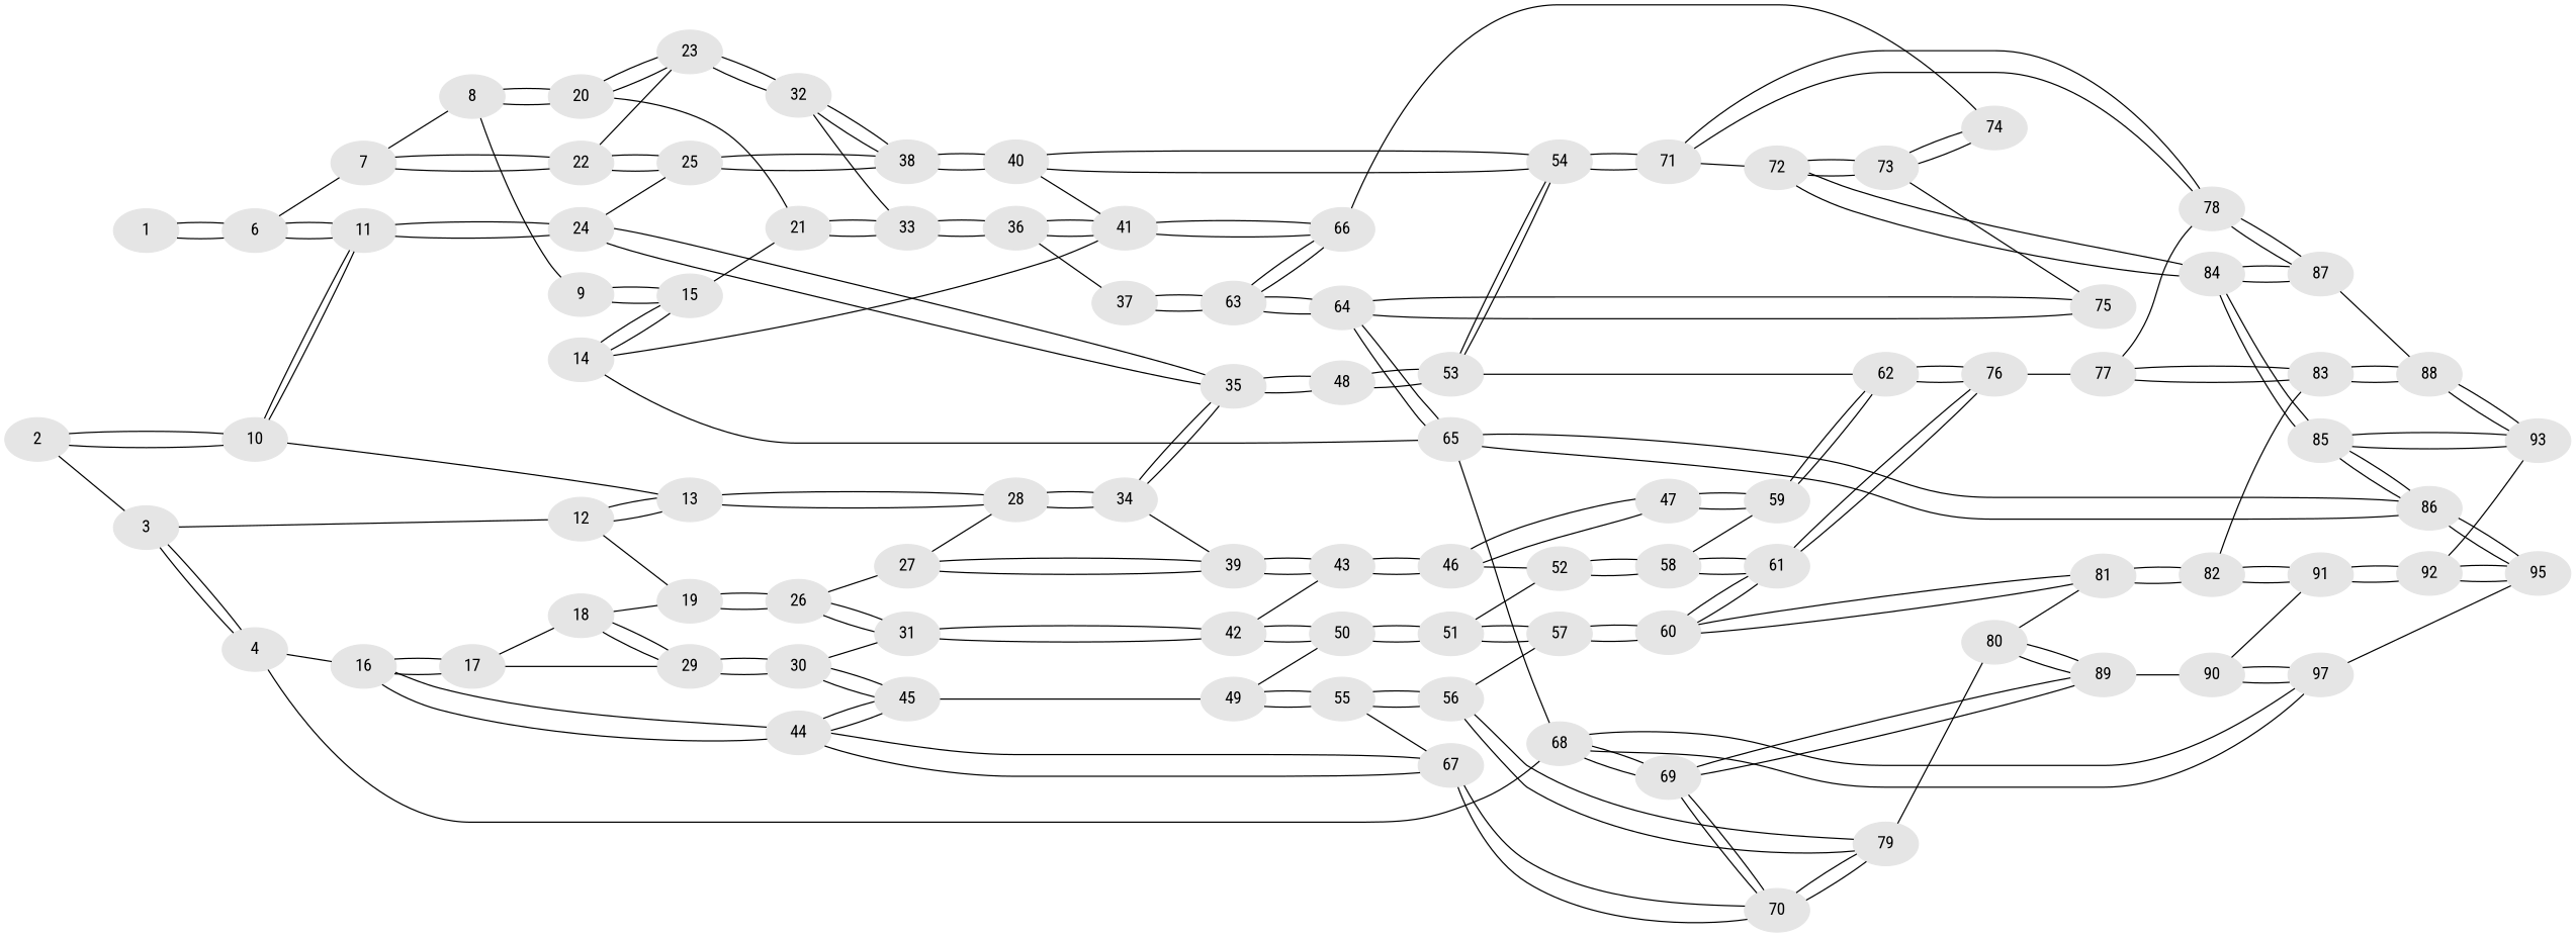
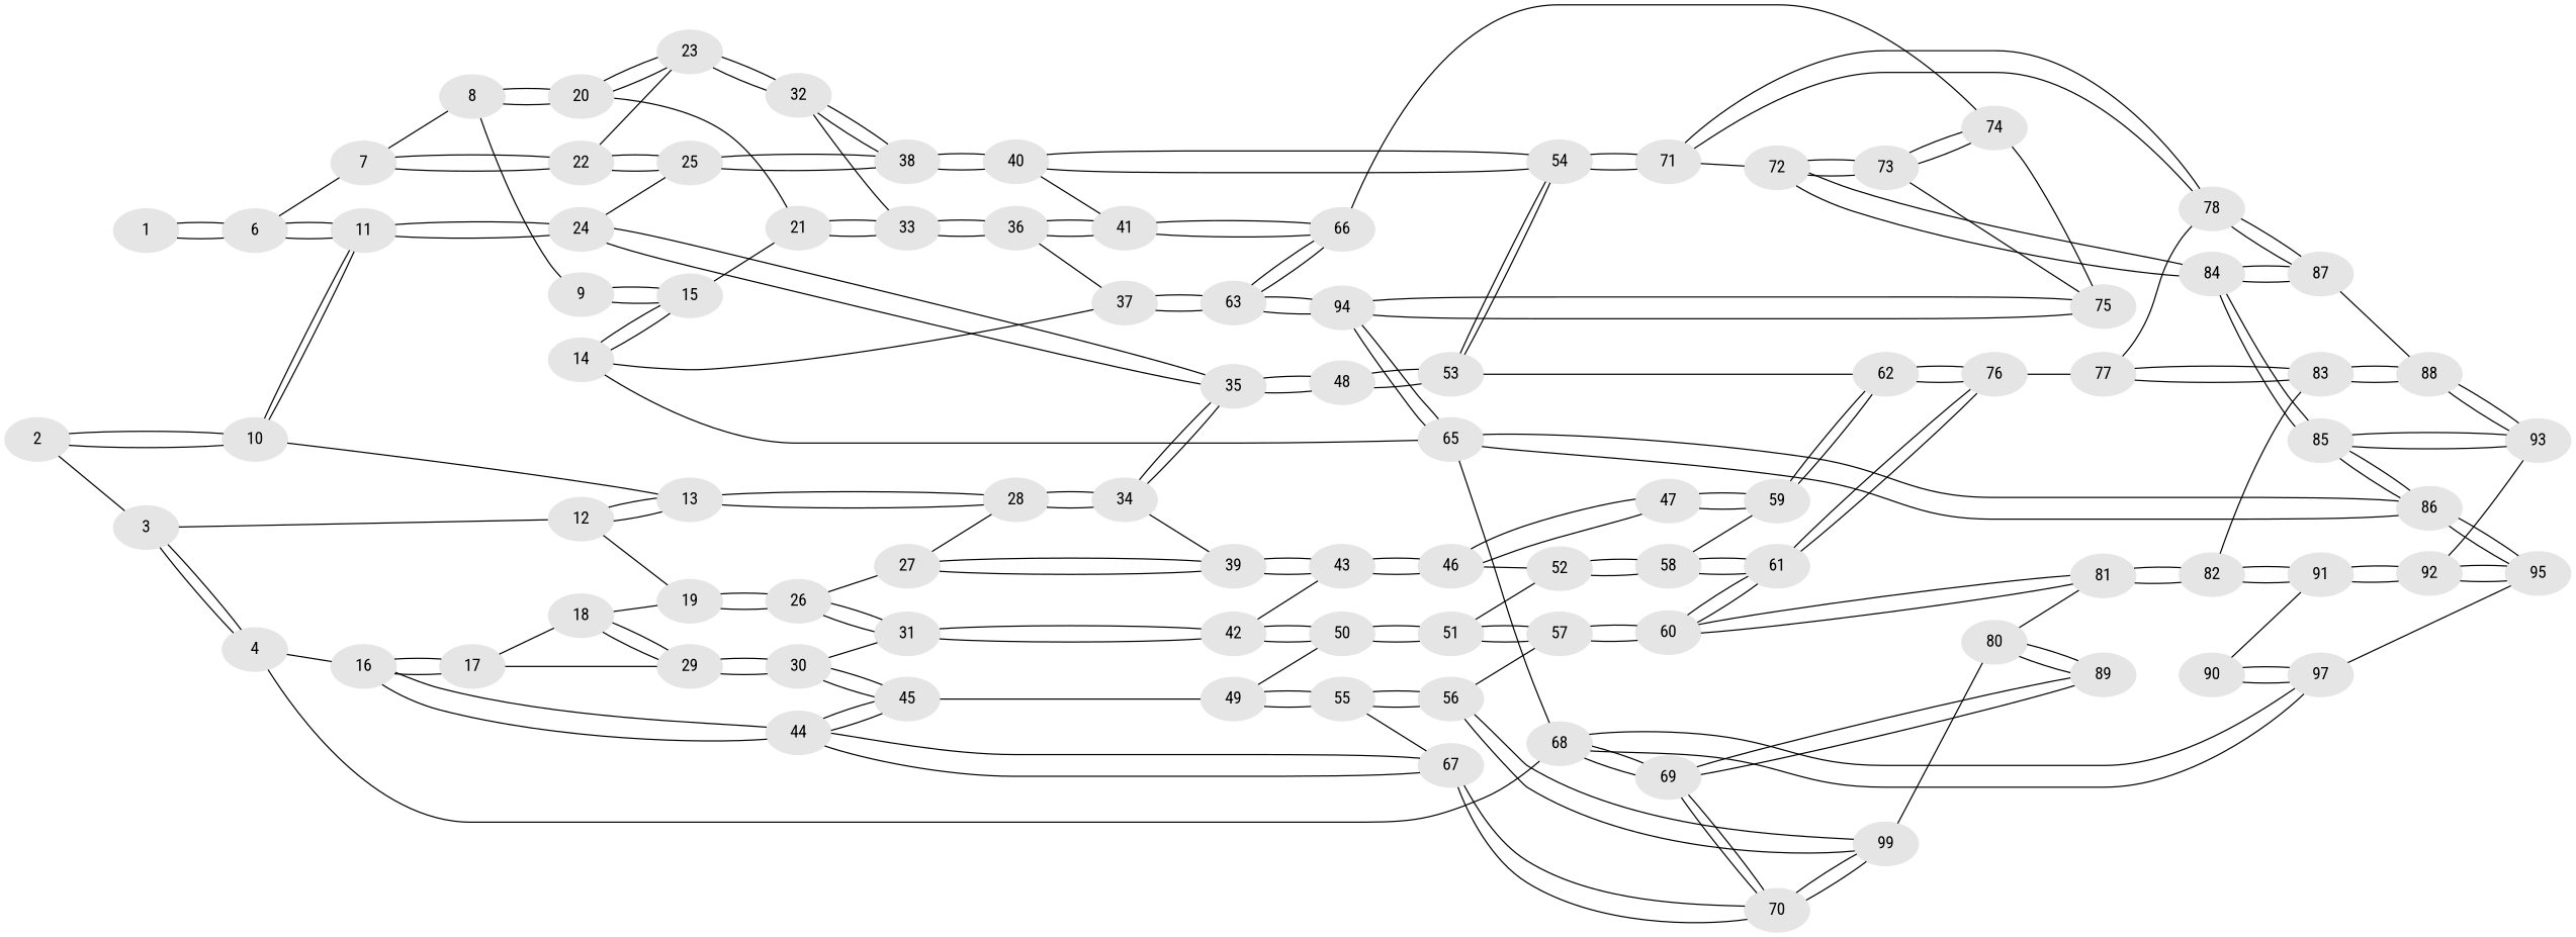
  graph {
    fontname="Roboto Condensed"
    rankdir=LR
    node [color=gray90 fontname="Roboto Condensed" style=filled]
    edge [fontname="Roboto Condensed"]
    1
    6
    2
    3
    10
    7
    11
    4
    12
    13
    16
    68
    19
    17
    44
    69
    n17 [label=97]
    9
    15
    14
    37
    65
    8
    22
    24
    20
    23
    25
    21
    28
    35
    26
    34
    63
    86
    33
    18
    29
    45
    67
    30
    27
    31
    32
    36
    38
    48
    40
    39
    42
    43
    49
    50
    41
    53
    66
-   64
+   64 [label=94]
    54
    46
    71
    74
    51
    47
    52
    70
    55
    59
    58
    62
    56
    57
    60
    61
    76
    72
    78
-   79
+   79 [label=99]
    80
    81
    82
    77
    75
    95
    89
    90
    73
    84
    87
    85
    83
    88
    91
    92
    93
    1 -- 6
    1 -- 6
    6 -- 7
    6 -- 11
    6 -- 11
    2 -- 3
    2 -- 10
    2 -- 10
    3 -- 4
    3 -- 4
    3 -- 12
    10 -- 11
    10 -- 11
    10 -- 13
    7 -- 8
    7 -- 22
    7 -- 22
    11 -- 24
    11 -- 24
    4 -- 16
    4 -- 68
    12 -- 13
    12 -- 13
    12 -- 19
    13 -- 28
    13 -- 28
    16 -- 17
    16 -- 17
    16 -- 44
    16 -- 44
    68 -- 69
    68 -- 69
    68 -- n17
    68 -- n17
    19 -- 26
    19 -- 26
    17 -- 18
    17 -- 29
    44 -- 45
    44 -- 45
    44 -- 67
    44 -- 67
    69 -- 70
    69 -- 70
    69 -- 89
    69 -- 89
    n17 -- 95
    9 -- 15
    9 -- 15
    15 -- 21
    14 -- 15
    14 -- 15
-   14 -- 41
+   14 -- 37
    14 -- 65
    37 -- 63
    37 -- 63
    65 -- 68
    65 -- 86
    65 -- 86
    8 -- 9
    8 -- 20
    8 -- 20
    22 -- 23
    22 -- 25
    22 -- 25
    24 -- 25
    24 -- 35
    24 -- 35
    20 -- 23
    20 -- 23
    20 -- 21
    23 -- 32
    23 -- 32
    25 -- 38
    25 -- 38
    21 -- 33
    21 -- 33
    28 -- 34
    28 -- 34
    35 -- 48
    35 -- 48
    26 -- 27
    26 -- 31
    26 -- 31
    34 -- 35
    34 -- 35
    34 -- 39
    63 -- 66
    63 -- 66
    63 -- 64
    63 -- 64
    86 -- 95
    86 -- 95
    33 -- 36
    33 -- 36
    18 -- 19
    18 -- 29
    18 -- 29
    29 -- 30
    29 -- 30
    45 -- 49
    67 -- 70
    67 -- 70
    30 -- 45
    30 -- 45
    30 -- 31
    27 -- 28
    27 -- 39
    27 -- 39
    31 -- 42
    31 -- 42
    32 -- 33
    32 -- 38
    32 -- 38
    36 -- 37
    36 -- 41
    36 -- 41
    38 -- 40
    38 -- 40
    48 -- 53
    48 -- 53
    40 -- 41
    40 -- 54
    40 -- 54
    39 -- 43
    39 -- 43
    42 -- 43
    42 -- 50
    42 -- 50
    43 -- 46
    43 -- 46
    49 -- 50
    49 -- 55
    49 -- 55
    50 -- 51
    50 -- 51
    41 -- 66
    41 -- 66
    53 -- 54
    53 -- 54
    53 -- 62
    66 -- 74
    64 -- 65
    64 -- 65
    64 -- 75
    64 -- 75
    54 -- 71
    54 -- 71
    46 -- 47
    46 -- 47
    46 -- 52
    71 -- 72
    71 -- 78
    71 -- 78
+   74 -- 75
    51 -- 52
    51 -- 57
    51 -- 57
    47 -- 59
    47 -- 59
    52 -- 58
    52 -- 58
    70 -- 79
    70 -- 79
    55 -- 67
    55 -- 56
    55 -- 56
    59 -- 62
    59 -- 62
    58 -- 59
    58 -- 61
    58 -- 61
    62 -- 76
    62 -- 76
    56 -- 57
    56 -- 79
    56 -- 79
    57 -- 60
    57 -- 60
    60 -- 61
    60 -- 61
    60 -- 81
    60 -- 81
    61 -- 76
    61 -- 76
    76 -- 77
    72 -- 73
    72 -- 73
    72 -- 84
    72 -- 84
    78 -- 87
    78 -- 87
    79 -- 80
    80 -- 81
    80 -- 89
    80 -- 89
    81 -- 82
    81 -- 82
    82 -- 83
    82 -- 91
    82 -- 91
    77 -- 78
    77 -- 83
    77 -- 83
-   89 -- 90
    90 -- n17
    90 -- n17
    90 -- 91
    73 -- 74
    73 -- 74
    73 -- 75
    84 -- 87
    84 -- 87
    84 -- 85
    84 -- 85
    87 -- 88
    85 -- 86
    85 -- 86
    85 -- 93
    85 -- 93
    83 -- 88
    83 -- 88
    88 -- 93
    88 -- 93
    91 -- 92
    91 -- 92
    92 -- 95
    92 -- 95
    92 -- 93
  }
